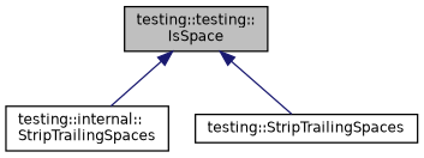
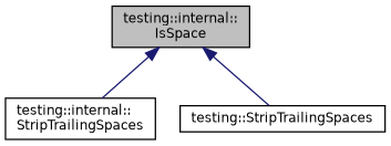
  digraph {
    fontname="DejaVu Sans"
    rankdir=TB
    node [color=black fillcolor=white fontname="DejaVu Sans" fontsize=10 shape=record style=filled]
    edge [color=midnightblue dir=back fontname="DejaVu Sans" fontsize=10 labelfontname=Helvetica labelfontsize=10 style=solid]
-   n1 [fillcolor=grey75 fontcolor=black height=0.2 label="testing::testing::\lIsSpace" width=0.4]
+   n1 [fillcolor=grey75 fontcolor=black height=0.2 label="testing::internal::\lIsSpace" width=0.4]
    n2 [height=0.2 label="testing::internal::\lStripTrailingSpaces" width=0.4]
    n3 [height=0.2 label="testing::StripTrailingSpaces" width=0.4]
    n1 -> n2
    n1 -> n3
  }
